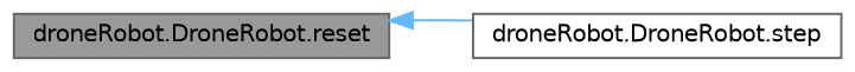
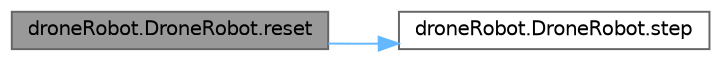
  digraph {
    rankdir=LR
    node [fontname=Helvetica fontsize=10 shape=box style=filled]
    n1 [color=gray40 fillcolor=grey60 fontcolor=black height=0.2 label="droneRobot.DroneRobot.reset" width=0.4]
    n2 [color=grey40 fillcolor=white height=0.2 label="droneRobot.DroneRobot.step" width=0.4]
-   n2 -> n1 [color=steelblue1 fontname=Helvetica fontsize=10 labelfontname=Helvetica labelfontsize=10 style=solid]
+   n1 -> n2 [color=steelblue1 fontname=Helvetica fontsize=10 labelfontname=Helvetica labelfontsize=10 style=solid]
  }
